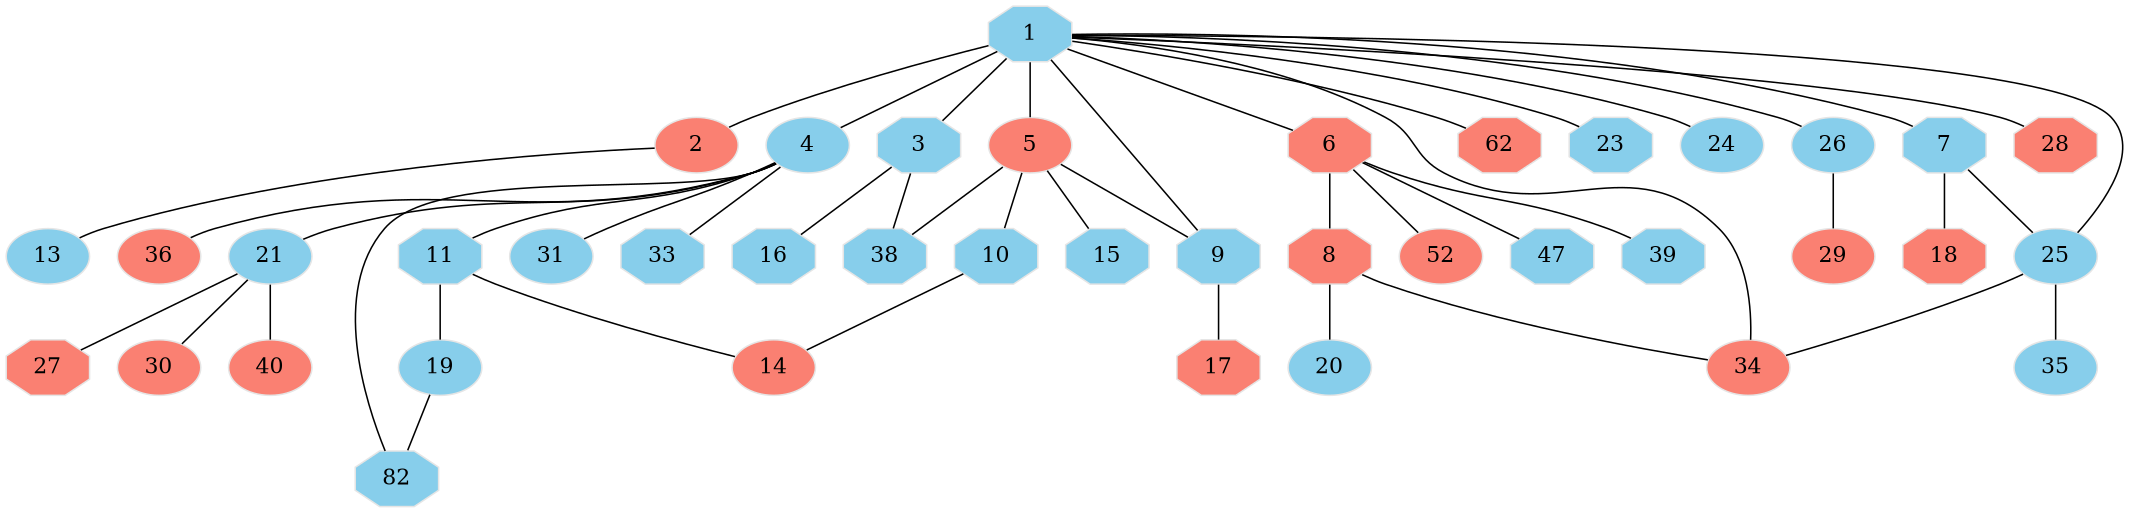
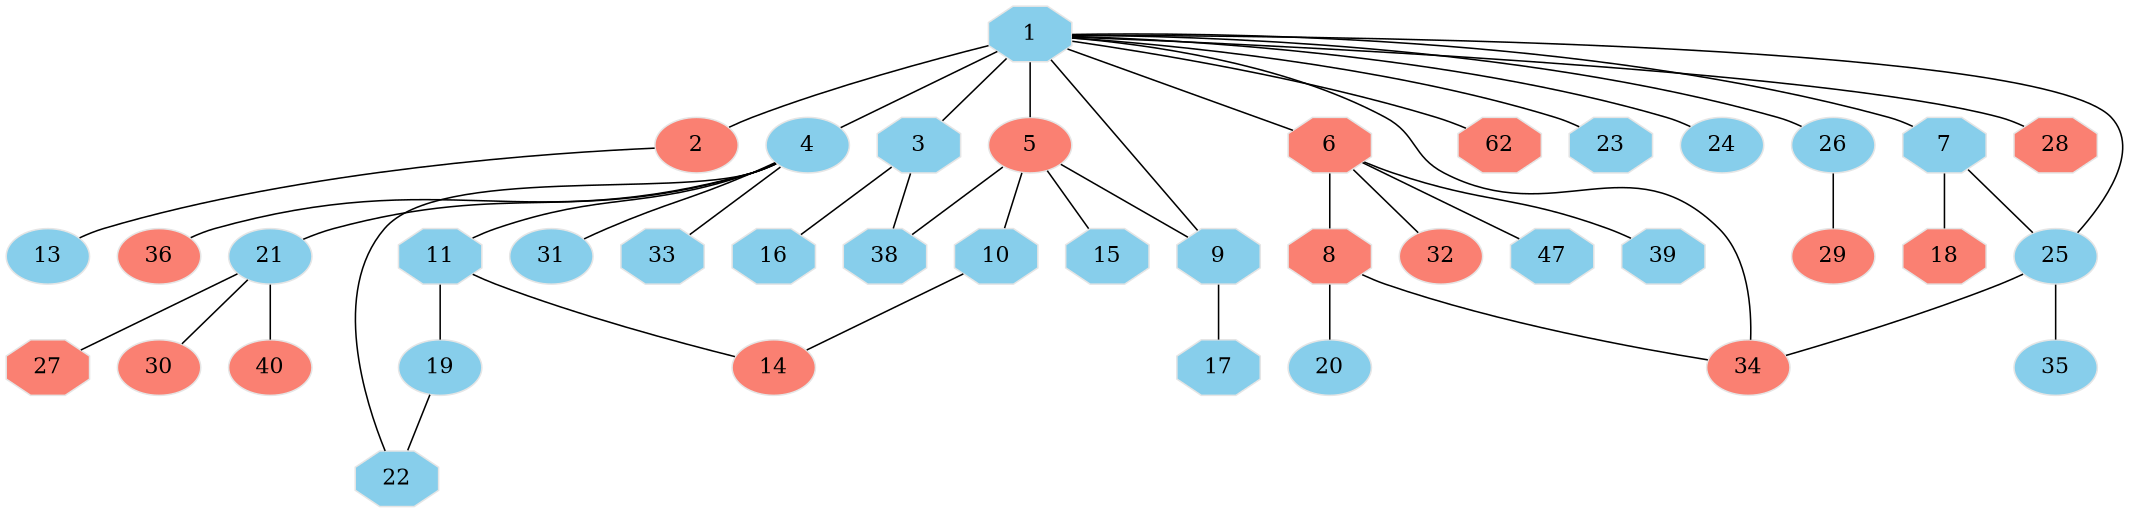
  graph {
    node [color=gray90 fillcolor=skyblue shape=octagon style=filled]
    edge [weight=1.0]
    2 [fillcolor=salmon shape=ellipse]
    1
    3
    4 [shape=ellipse]
    5 [fillcolor=salmon shape=ellipse]
    6 [fillcolor=salmon]
    7
    9
    n9 [fillcolor=salmon label=62]
    23
    24 [shape=ellipse]
    25 [shape=ellipse]
    26 [shape=ellipse]
    28 [fillcolor=salmon]
    34 [fillcolor=salmon shape=ellipse]
    13 [shape=ellipse]
    16
    38
    11
    21 [shape=ellipse]
-   22 [label=82]
+   22
    31 [shape=ellipse]
    33
    36 [fillcolor=salmon shape=ellipse]
    10
    15
    8 [fillcolor=salmon]
-   32 [fillcolor=salmon shape=ellipse label=52]
+   32 [fillcolor=salmon shape=ellipse]
    n29 [label=47]
    39
    18 [fillcolor=salmon]
-   17 [fillcolor=salmon]
+   17
    35 [shape=ellipse]
    29 [fillcolor=salmon shape=ellipse]
    14 [fillcolor=salmon shape=ellipse]
    19 [shape=ellipse]
    27 [fillcolor=salmon]
    30 [fillcolor=salmon shape=ellipse]
    40 [fillcolor=salmon shape=ellipse]
    20 [shape=ellipse]
    2 -- 13
    1 -- 2 [weight=8.0]
    1 -- 3
    1 -- 4
    1 -- 5
    1 -- 6
    1 -- 7
    1 -- 9
    1 -- n9
    1 -- 23
    1 -- 24
    1 -- 25
    1 -- 26
    1 -- 28
    1 -- 34
    3 -- 16
    3 -- 38
    4 -- 11
    4 -- 21
    4 -- 22
    4 -- 31
    4 -- 33
    4 -- 36
    5 -- 9
    5 -- 38 [weight=2.0]
    5 -- 10
    5 -- 15
    6 -- 8
    6 -- 32
    6 -- n29
    6 -- 39
    7 -- 25
    7 -- 18
    9 -- 17
    25 -- 34
    25 -- 35
    26 -- 29
    11 -- 14
    11 -- 19 [weight=7.0]
    21 -- 27
    21 -- 30
    21 -- 40
    10 -- 14
    8 -- 34
    8 -- 20
    19 -- 22
  }
